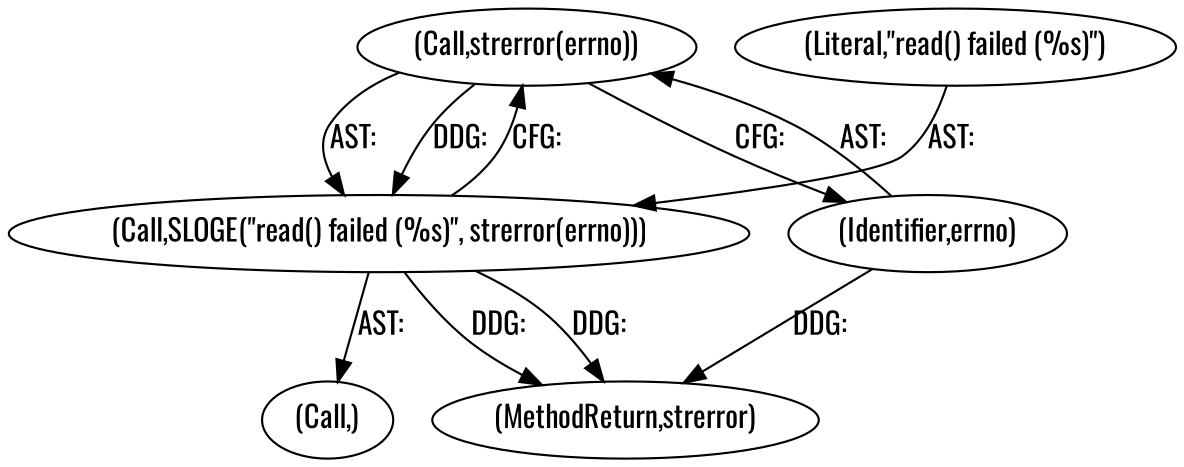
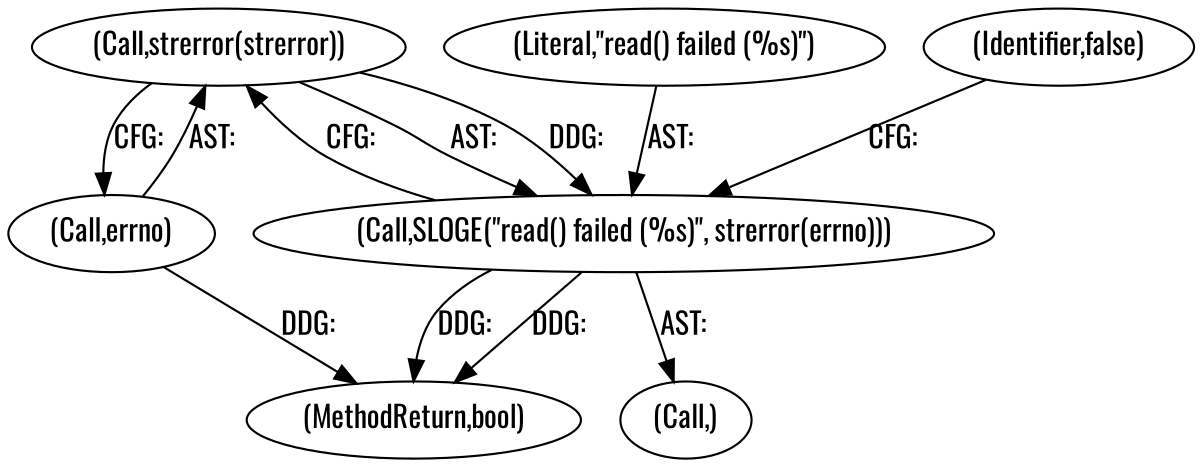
  digraph {
    fontname=Oswald
    node [fontname=Oswald]
    edge [fontname=Oswald]
-   n1 [label="(Call,strerror(errno))"]
+   n1 [label="(Call,strerror(strerror))"]
    n2 [label="(Call,SLOGE(\"read() failed (%s)\", strerror(errno)))"]
-   n3 [label="(Identifier,errno)"]
-   n4 [label="(MethodReturn,strerror)"]
+   n3 [label="(Call,errno)"]
+   n4 [label="(MethodReturn,bool)"]
    n5 [label="(Call,)"]
    n6 [label="(Literal,\"read() failed (%s)\")"]
+   n7 [label="(Identifier,false)"]
    n1 -> n2 [label="AST: "]
    n1 -> n2 [label="DDG: "]
    n1 -> n3 [label="CFG: "]
    n2 -> n1 [label="CFG: "]
    n2 -> n4 [label="DDG: "]
    n2 -> n4 [label="DDG: "]
    n2 -> n5 [label="AST: "]
    n3 -> n1 [label="AST: "]
    n3 -> n4 [label="DDG: "]
    n6 -> n2 [label="AST: "]
+   n7 -> n2 [label="CFG: "]
  }
